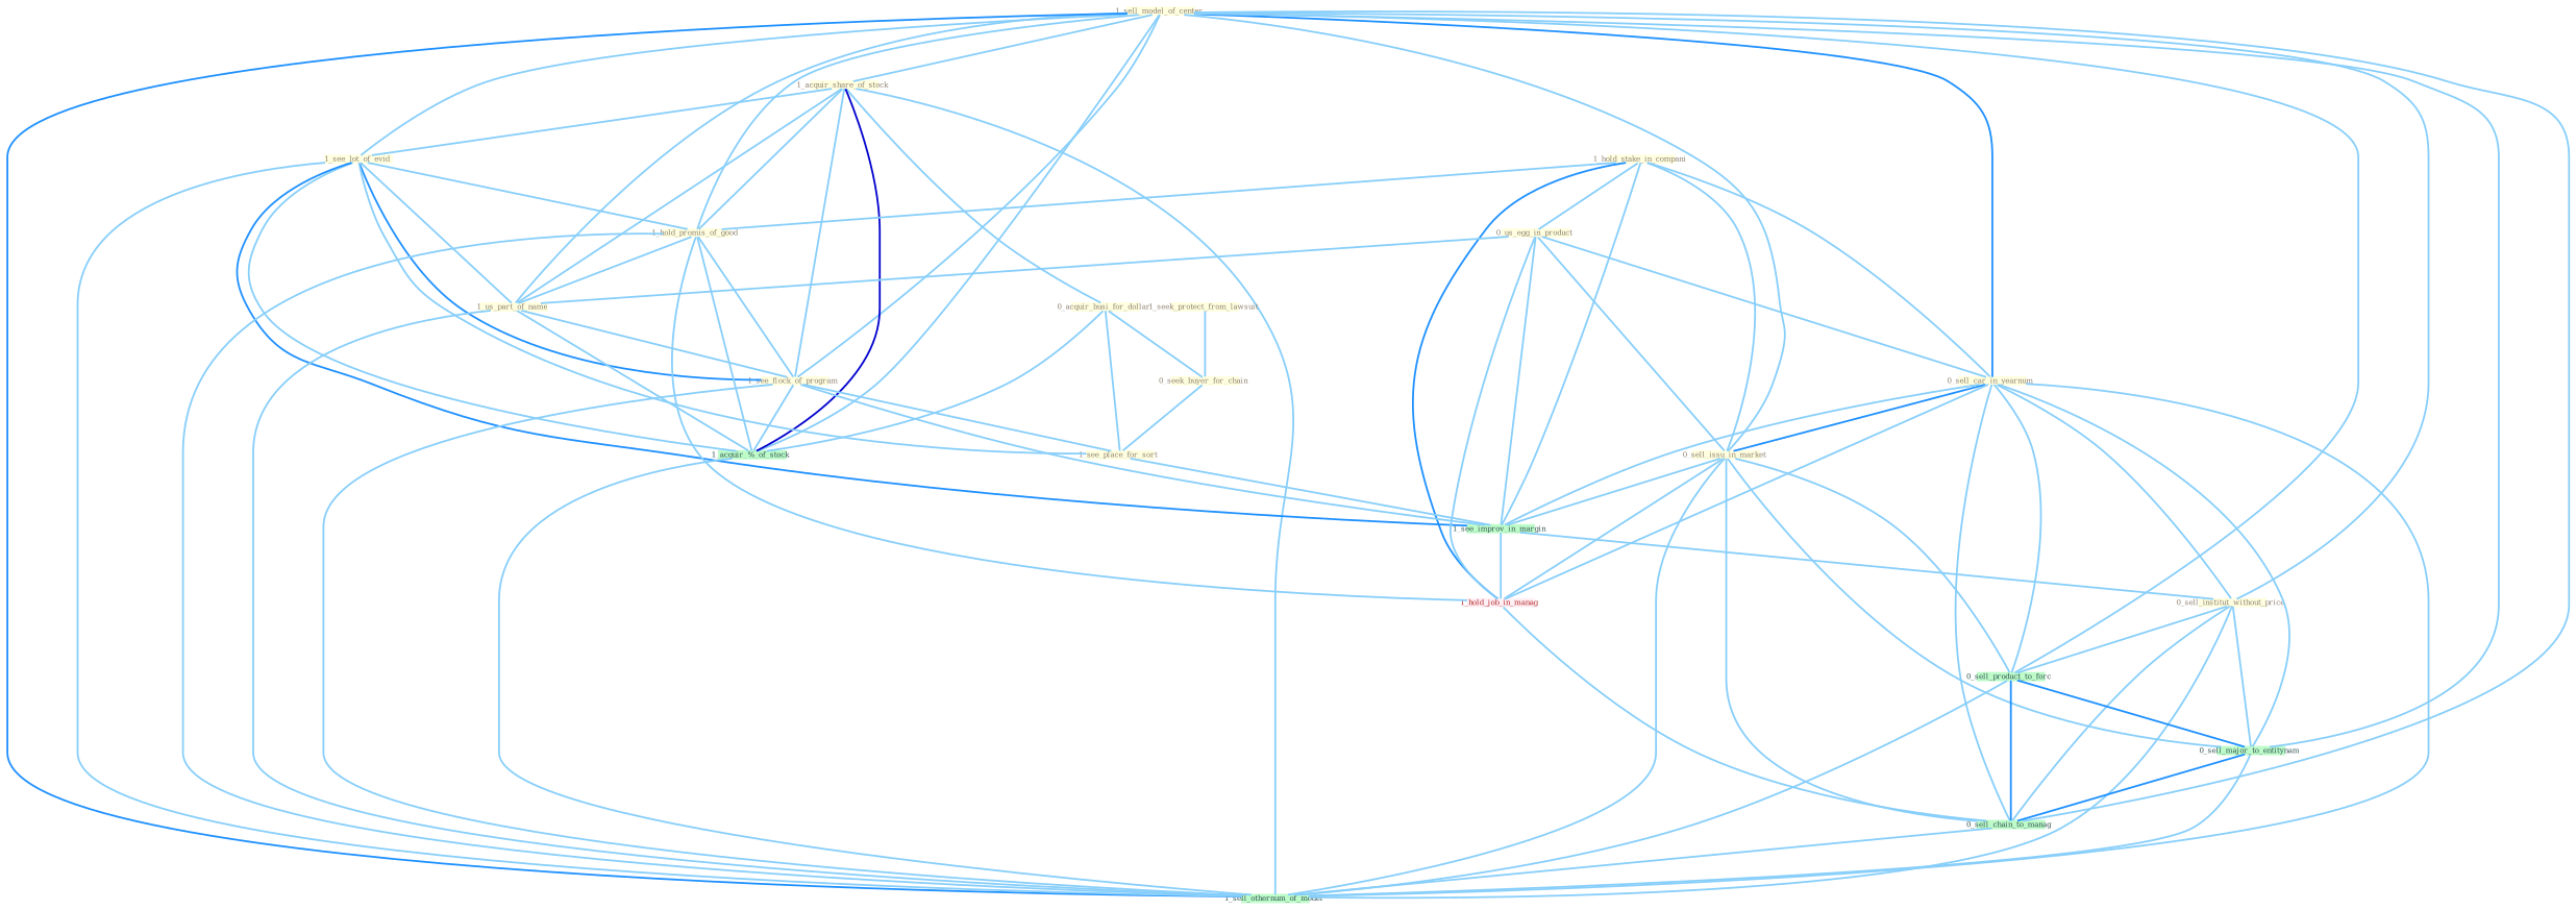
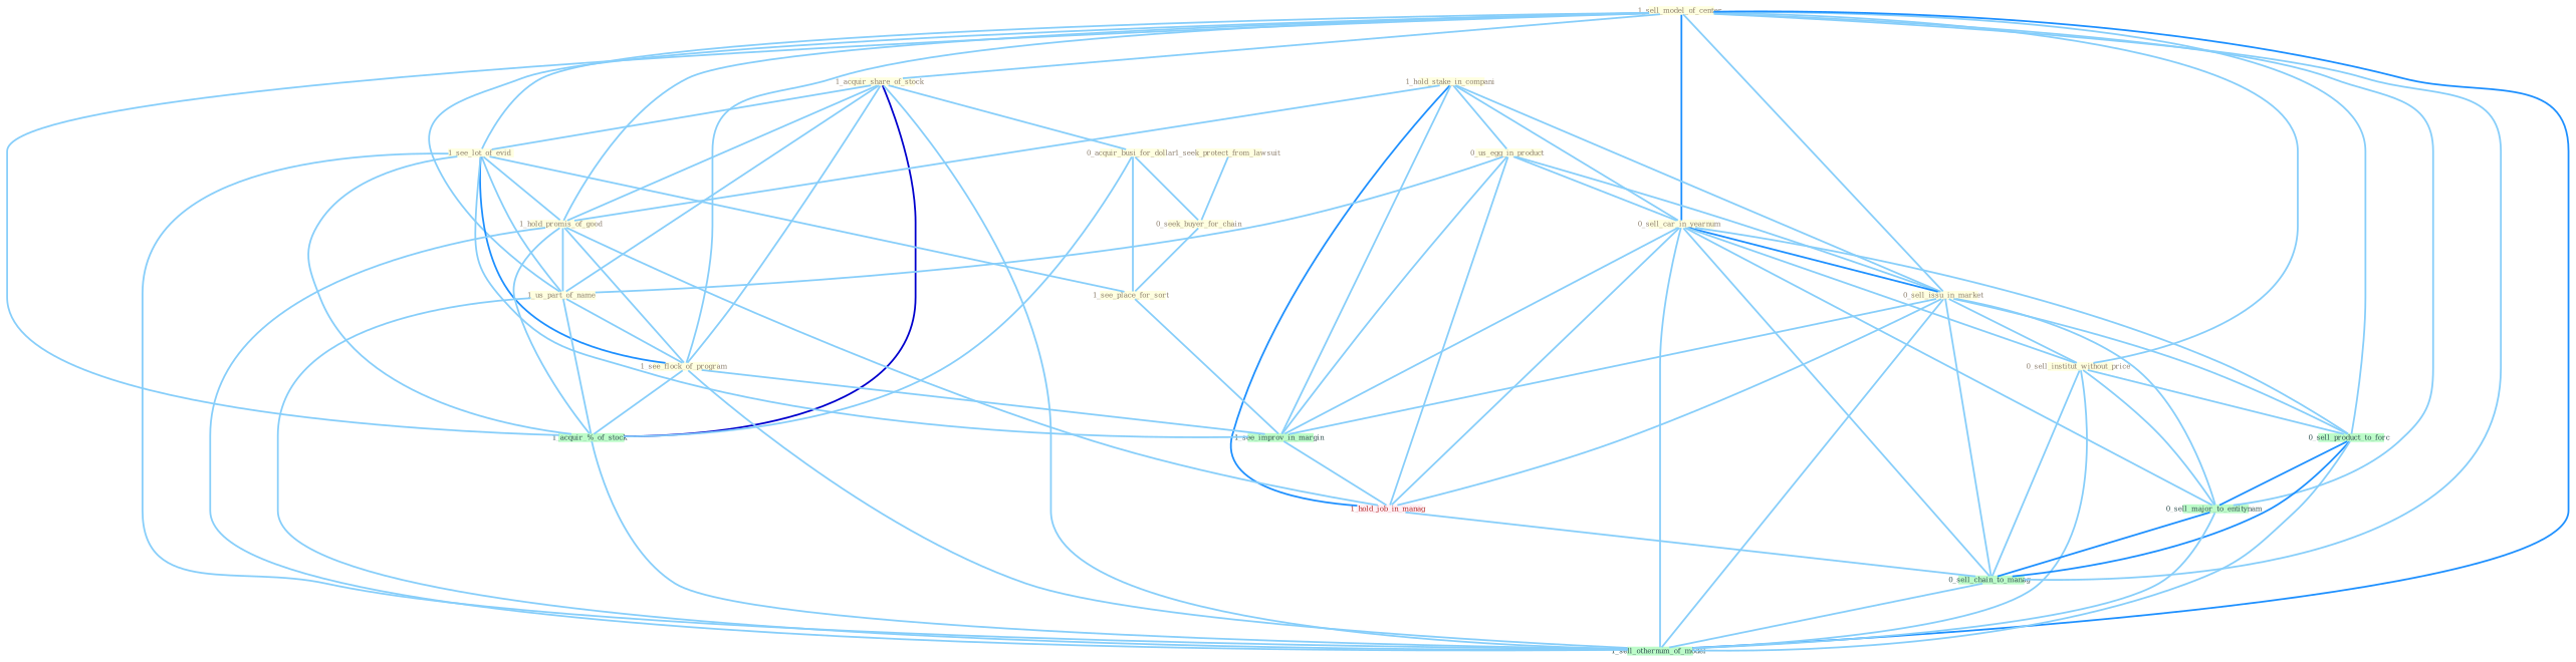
  graph {
    node [color="#ffffe0" fixedsize=true fontcolor="#8b7d6b" fontsize=4 shape=polygon style=filled]
    edge [color="#87cefa" w=1]
    "1_sell_model_of_center " [height=.06 width=.5]
    "1_acquir_share_of_stock " [height=.06 width=.5]
    "1_seek_protect_from_lawsuit " [height=.06 width=.5]
    "0_acquir_busi_for_dollar " [height=.06 width=.5]
    "1_hold_stake_in_compani " [height=.06 width=.5]
    "0_seek_buyer_for_chain " [height=.06 width=.5]
    "1_see_lot_of_evid " [height=.06 width=.5]
    "1_hold_promis_of_good " [height=.06 width=.5]
    "0_us_egg_in_product " [height=.06 width=.5]
    "1_us_part_of_name " [height=.06 width=.5]
    "0_sell_car_in_yearnum " [height=.06 width=.5]
    "0_sell_issu_in_market " [height=.06 width=.5]
    "0_sell_institut_without_price " [height=.06 width=.5]
    "1_see_flock_of_program " [height=.06 width=.5]
    "1_see_place_for_sort " [height=.06 width=.5]
    "1_hold_job_in_manag " [color="#fff0f5" fontcolor="#b22222" height=.06 width=.5]
    "1_acquir_%_of_stock " [color="#BDFCC9" fontcolor="#2f4f4f" height=.06 width=.5]
    "0_sell_product_to_forc " [color="#BDFCC9" fontcolor="#2f4f4f" height=.06 width=.5]
    "0_sell_major_to_entitynam " [color="#BDFCC9" fontcolor="#2f4f4f" height=.06 width=.5]
    "0_sell_chain_to_manag " [color="#BDFCC9" fontcolor="#2f4f4f" height=.06 width=.5]
    "1_sell_othernum_of_model " [color="#BDFCC9" fontcolor="#2f4f4f" height=.06 width=.5]
    "1_see_improv_in_margin " [color="#BDFCC9" fontcolor="#2f4f4f" height=.06 width=.5]
    subgraph sub_1 {
      "1_sell_model_of_center "
      "1_acquir_share_of_stock "
      "1_seek_protect_from_lawsuit "
      "0_acquir_busi_for_dollar "
      "1_hold_stake_in_compani "
      "0_seek_buyer_for_chain "
      "1_see_lot_of_evid "
      "1_hold_promis_of_good "
      "0_us_egg_in_product "
      "1_us_part_of_name "
      "0_sell_car_in_yearnum "
      "0_sell_issu_in_market "
      "0_sell_institut_without_price "
      "1_see_flock_of_program "
      "1_see_place_for_sort "
    }
    subgraph sub_2 {
      "1_hold_job_in_manag "
    }
    "1_sell_model_of_center " -- "1_acquir_share_of_stock "
    "1_sell_model_of_center " -- "1_see_lot_of_evid "
    "1_sell_model_of_center " -- "1_hold_promis_of_good "
    "1_sell_model_of_center " -- "1_us_part_of_name "
    "1_sell_model_of_center " -- "0_sell_car_in_yearnum " [color="#1e90ff"]
    "1_sell_model_of_center " -- "0_sell_issu_in_market "
    "1_sell_model_of_center " -- "0_sell_institut_without_price "
    "1_sell_model_of_center " -- "1_see_flock_of_program "
    "1_sell_model_of_center " -- "1_acquir_%_of_stock "
    "1_sell_model_of_center " -- "0_sell_product_to_forc "
    "1_sell_model_of_center " -- "0_sell_major_to_entitynam "
    "1_sell_model_of_center " -- "0_sell_chain_to_manag "
    "1_sell_model_of_center " -- "1_sell_othernum_of_model " [color="#1e90ff" w=2]
    "1_acquir_share_of_stock " -- "0_acquir_busi_for_dollar "
    "1_acquir_share_of_stock " -- "1_see_lot_of_evid "
    "1_acquir_share_of_stock " -- "1_hold_promis_of_good "
    "1_acquir_share_of_stock " -- "1_us_part_of_name "
    "1_acquir_share_of_stock " -- "1_see_flock_of_program "
    "1_acquir_share_of_stock " -- "1_acquir_%_of_stock " [color="#0000cd" w=3]
    "1_acquir_share_of_stock " -- "1_sell_othernum_of_model "
    "1_seek_protect_from_lawsuit " -- "0_seek_buyer_for_chain "
    "0_acquir_busi_for_dollar " -- "0_seek_buyer_for_chain "
    "0_acquir_busi_for_dollar " -- "1_see_place_for_sort "
    "0_acquir_busi_for_dollar " -- "1_acquir_%_of_stock "
    "1_hold_stake_in_compani " -- "1_hold_promis_of_good "
    "1_hold_stake_in_compani " -- "0_us_egg_in_product "
    "1_hold_stake_in_compani " -- "0_sell_car_in_yearnum "
    "1_hold_stake_in_compani " -- "0_sell_issu_in_market "
    "1_hold_stake_in_compani " -- "1_hold_job_in_manag " [color="#1e90ff" w=2]
    "1_hold_stake_in_compani " -- "1_see_improv_in_margin "
    "0_seek_buyer_for_chain " -- "1_see_place_for_sort "
    "1_see_lot_of_evid " -- "1_hold_promis_of_good "
    "1_see_lot_of_evid " -- "1_us_part_of_name "
    "1_see_lot_of_evid " -- "1_see_flock_of_program " [color="#1e90ff" w=2]
    "1_see_lot_of_evid " -- "1_see_place_for_sort "
    "1_see_lot_of_evid " -- "1_acquir_%_of_stock "
    "1_see_lot_of_evid " -- "1_sell_othernum_of_model "
-   "1_see_lot_of_evid " -- "1_see_improv_in_margin " [color="#1e90ff"]
+   "1_see_lot_of_evid " -- "1_see_improv_in_margin "
    "1_hold_promis_of_good " -- "1_us_part_of_name "
    "1_hold_promis_of_good " -- "1_see_flock_of_program "
    "1_hold_promis_of_good " -- "1_hold_job_in_manag "
    "1_hold_promis_of_good " -- "1_acquir_%_of_stock "
    "1_hold_promis_of_good " -- "1_sell_othernum_of_model "
    "0_us_egg_in_product " -- "1_us_part_of_name "
    "0_us_egg_in_product " -- "0_sell_car_in_yearnum "
    "0_us_egg_in_product " -- "0_sell_issu_in_market "
    "0_us_egg_in_product " -- "1_hold_job_in_manag "
    "0_us_egg_in_product " -- "1_see_improv_in_margin "
    "1_us_part_of_name " -- "1_see_flock_of_program "
    "1_us_part_of_name " -- "1_acquir_%_of_stock "
    "1_us_part_of_name " -- "1_sell_othernum_of_model "
    "0_sell_car_in_yearnum " -- "0_sell_issu_in_market " [color="#1e90ff" w=2]
    "0_sell_car_in_yearnum " -- "0_sell_institut_without_price "
    "0_sell_car_in_yearnum " -- "1_hold_job_in_manag "
    "0_sell_car_in_yearnum " -- "0_sell_product_to_forc "
    "0_sell_car_in_yearnum " -- "0_sell_major_to_entitynam "
    "0_sell_car_in_yearnum " -- "0_sell_chain_to_manag "
    "0_sell_car_in_yearnum " -- "1_sell_othernum_of_model "
    "0_sell_car_in_yearnum " -- "1_see_improv_in_margin "
-   "1_see_improv_in_margin " -- "0_sell_institut_without_price "
+   "0_sell_issu_in_market " -- "0_sell_institut_without_price "
    "0_sell_issu_in_market " -- "1_hold_job_in_manag "
    "0_sell_issu_in_market " -- "0_sell_product_to_forc "
    "0_sell_issu_in_market " -- "0_sell_major_to_entitynam "
    "0_sell_issu_in_market " -- "0_sell_chain_to_manag "
    "0_sell_issu_in_market " -- "1_sell_othernum_of_model "
    "0_sell_issu_in_market " -- "1_see_improv_in_margin "
    "0_sell_institut_without_price " -- "0_sell_product_to_forc "
    "0_sell_institut_without_price " -- "0_sell_major_to_entitynam "
    "0_sell_institut_without_price " -- "0_sell_chain_to_manag "
    "0_sell_institut_without_price " -- "1_sell_othernum_of_model "
-   "1_see_flock_of_program " -- "1_see_place_for_sort "
    "1_see_flock_of_program " -- "1_acquir_%_of_stock "
    "1_see_flock_of_program " -- "1_sell_othernum_of_model "
    "1_see_flock_of_program " -- "1_see_improv_in_margin "
    "1_see_place_for_sort " -- "1_see_improv_in_margin "
    "1_hold_job_in_manag " -- "0_sell_chain_to_manag "
    "1_acquir_%_of_stock " -- "1_sell_othernum_of_model "
    "0_sell_product_to_forc " -- "0_sell_major_to_entitynam " [color="#1e90ff" w=2]
    "0_sell_product_to_forc " -- "0_sell_chain_to_manag " [color="#1e90ff" w=2]
    "0_sell_product_to_forc " -- "1_sell_othernum_of_model "
    "0_sell_major_to_entitynam " -- "0_sell_chain_to_manag " [color="#1e90ff" w=2]
    "0_sell_major_to_entitynam " -- "1_sell_othernum_of_model "
    "0_sell_chain_to_manag " -- "1_sell_othernum_of_model "
    "1_see_improv_in_margin " -- "1_hold_job_in_manag "
  }
